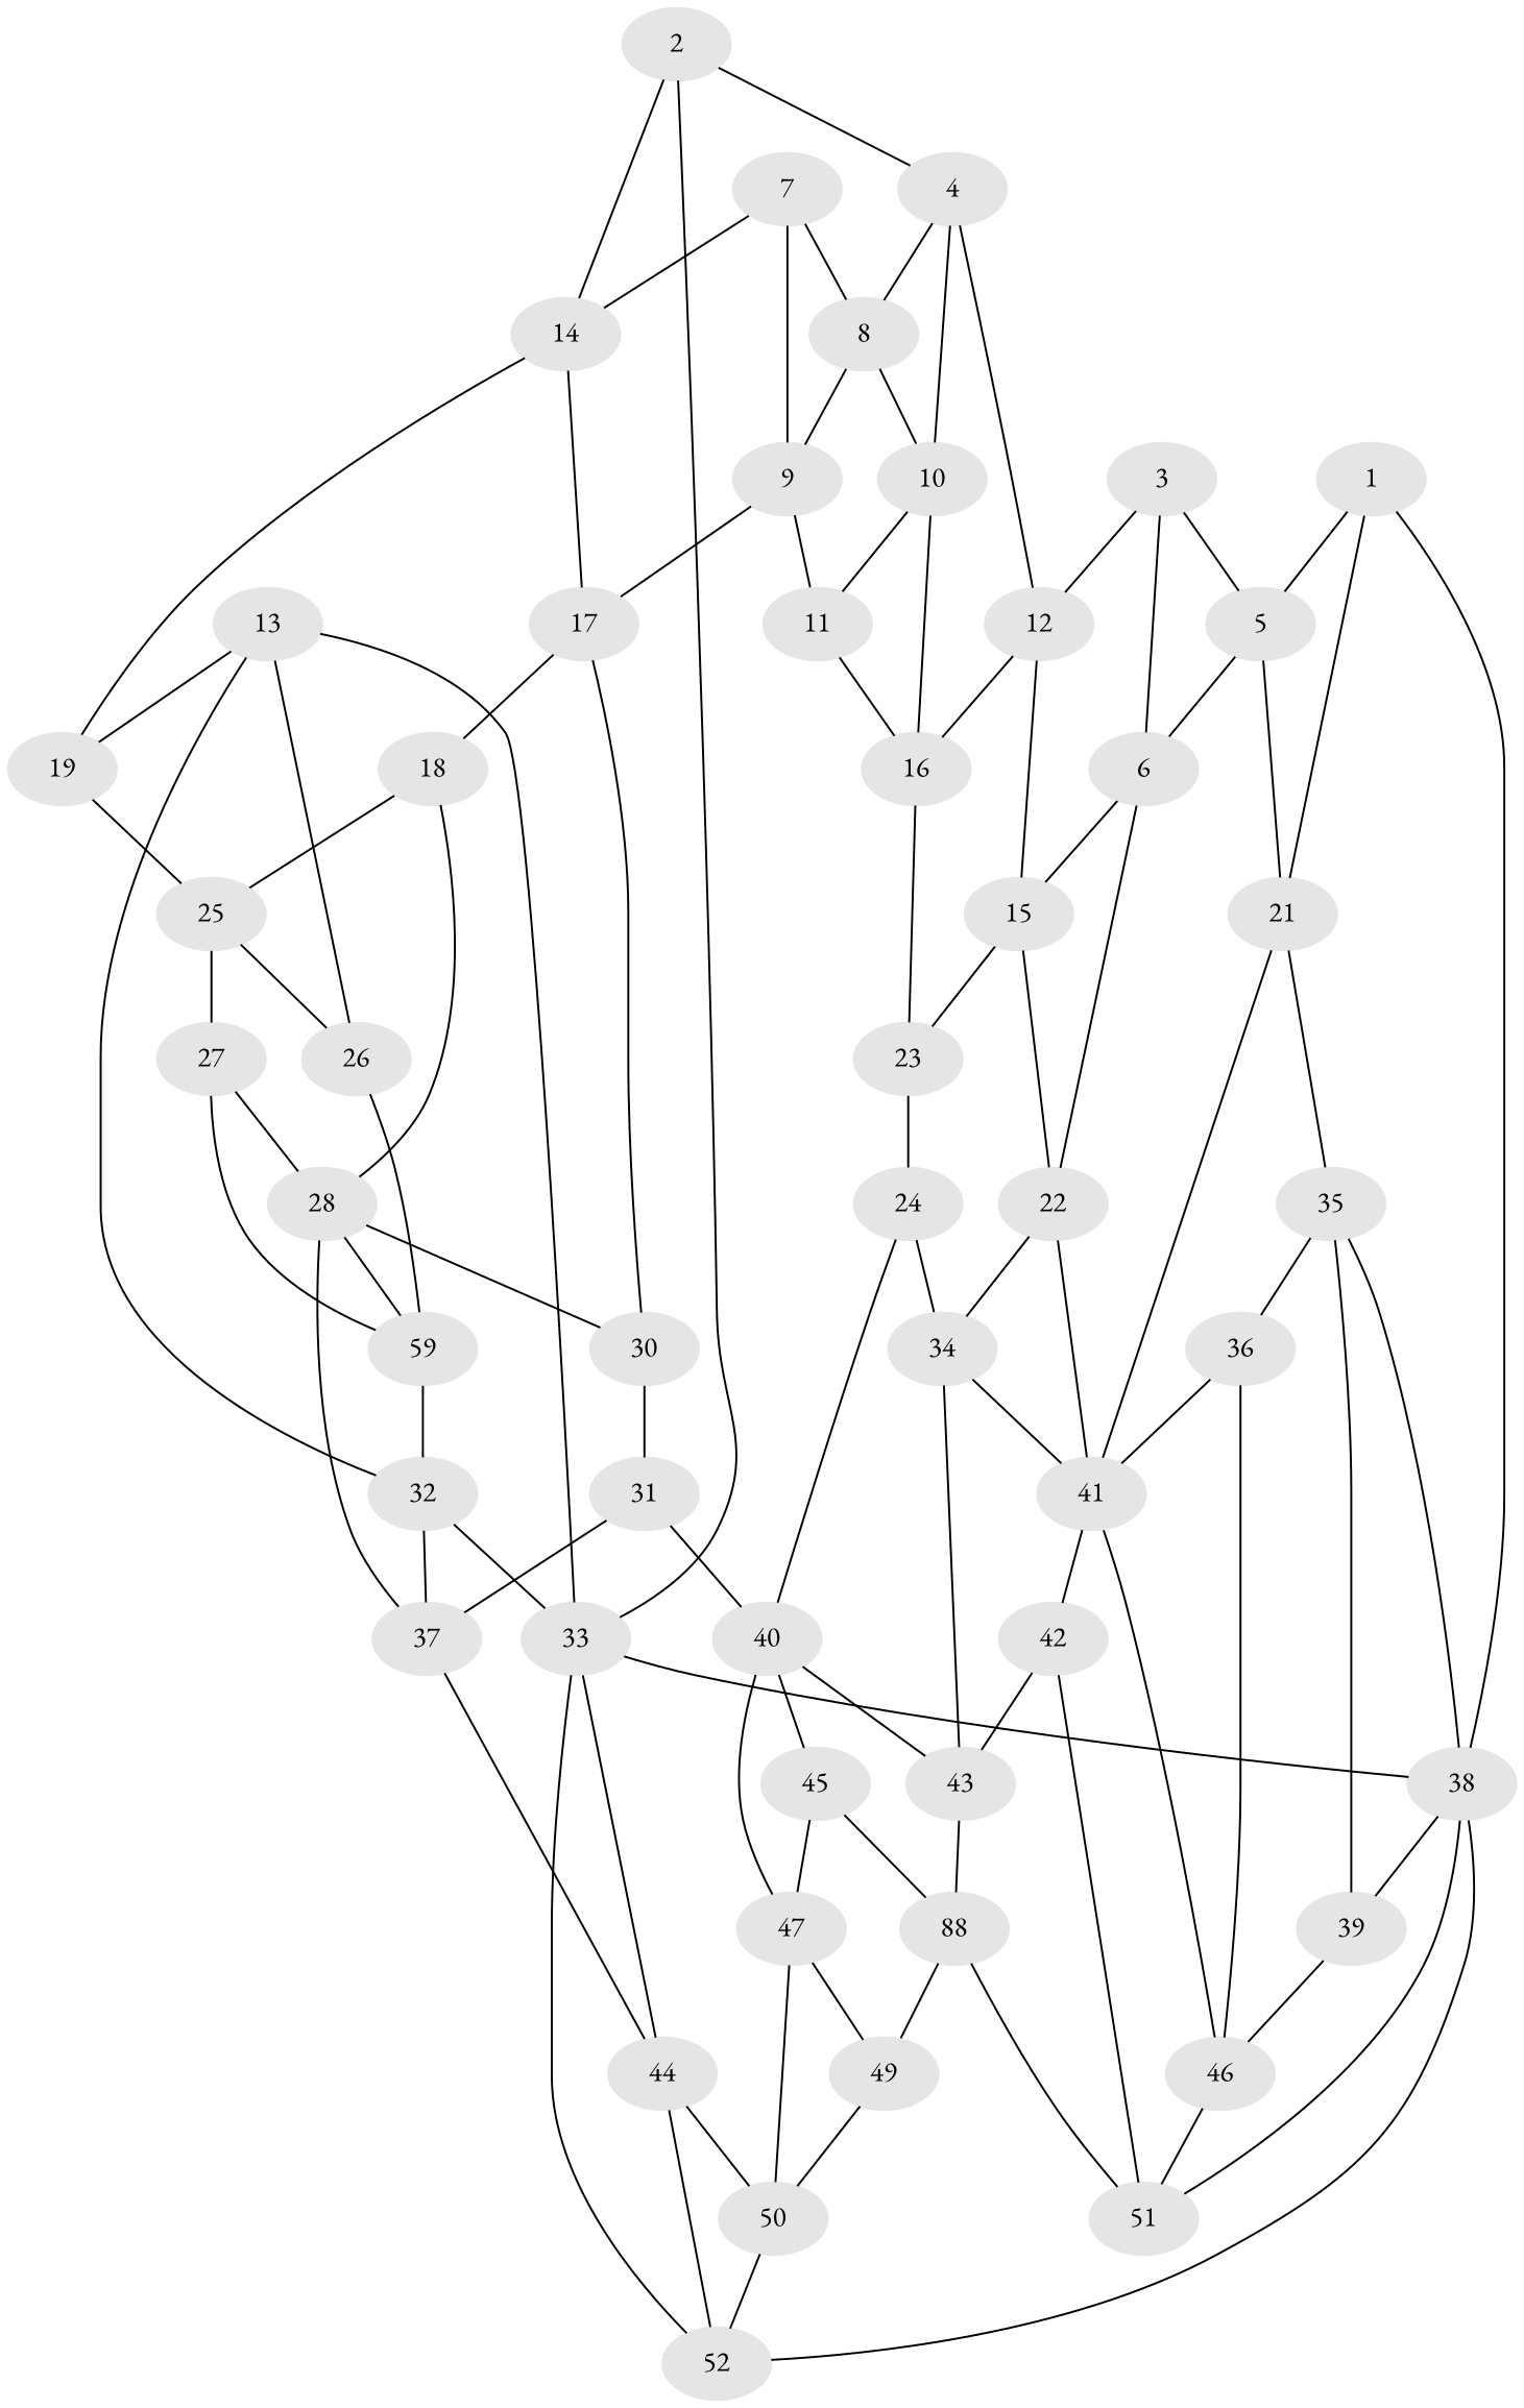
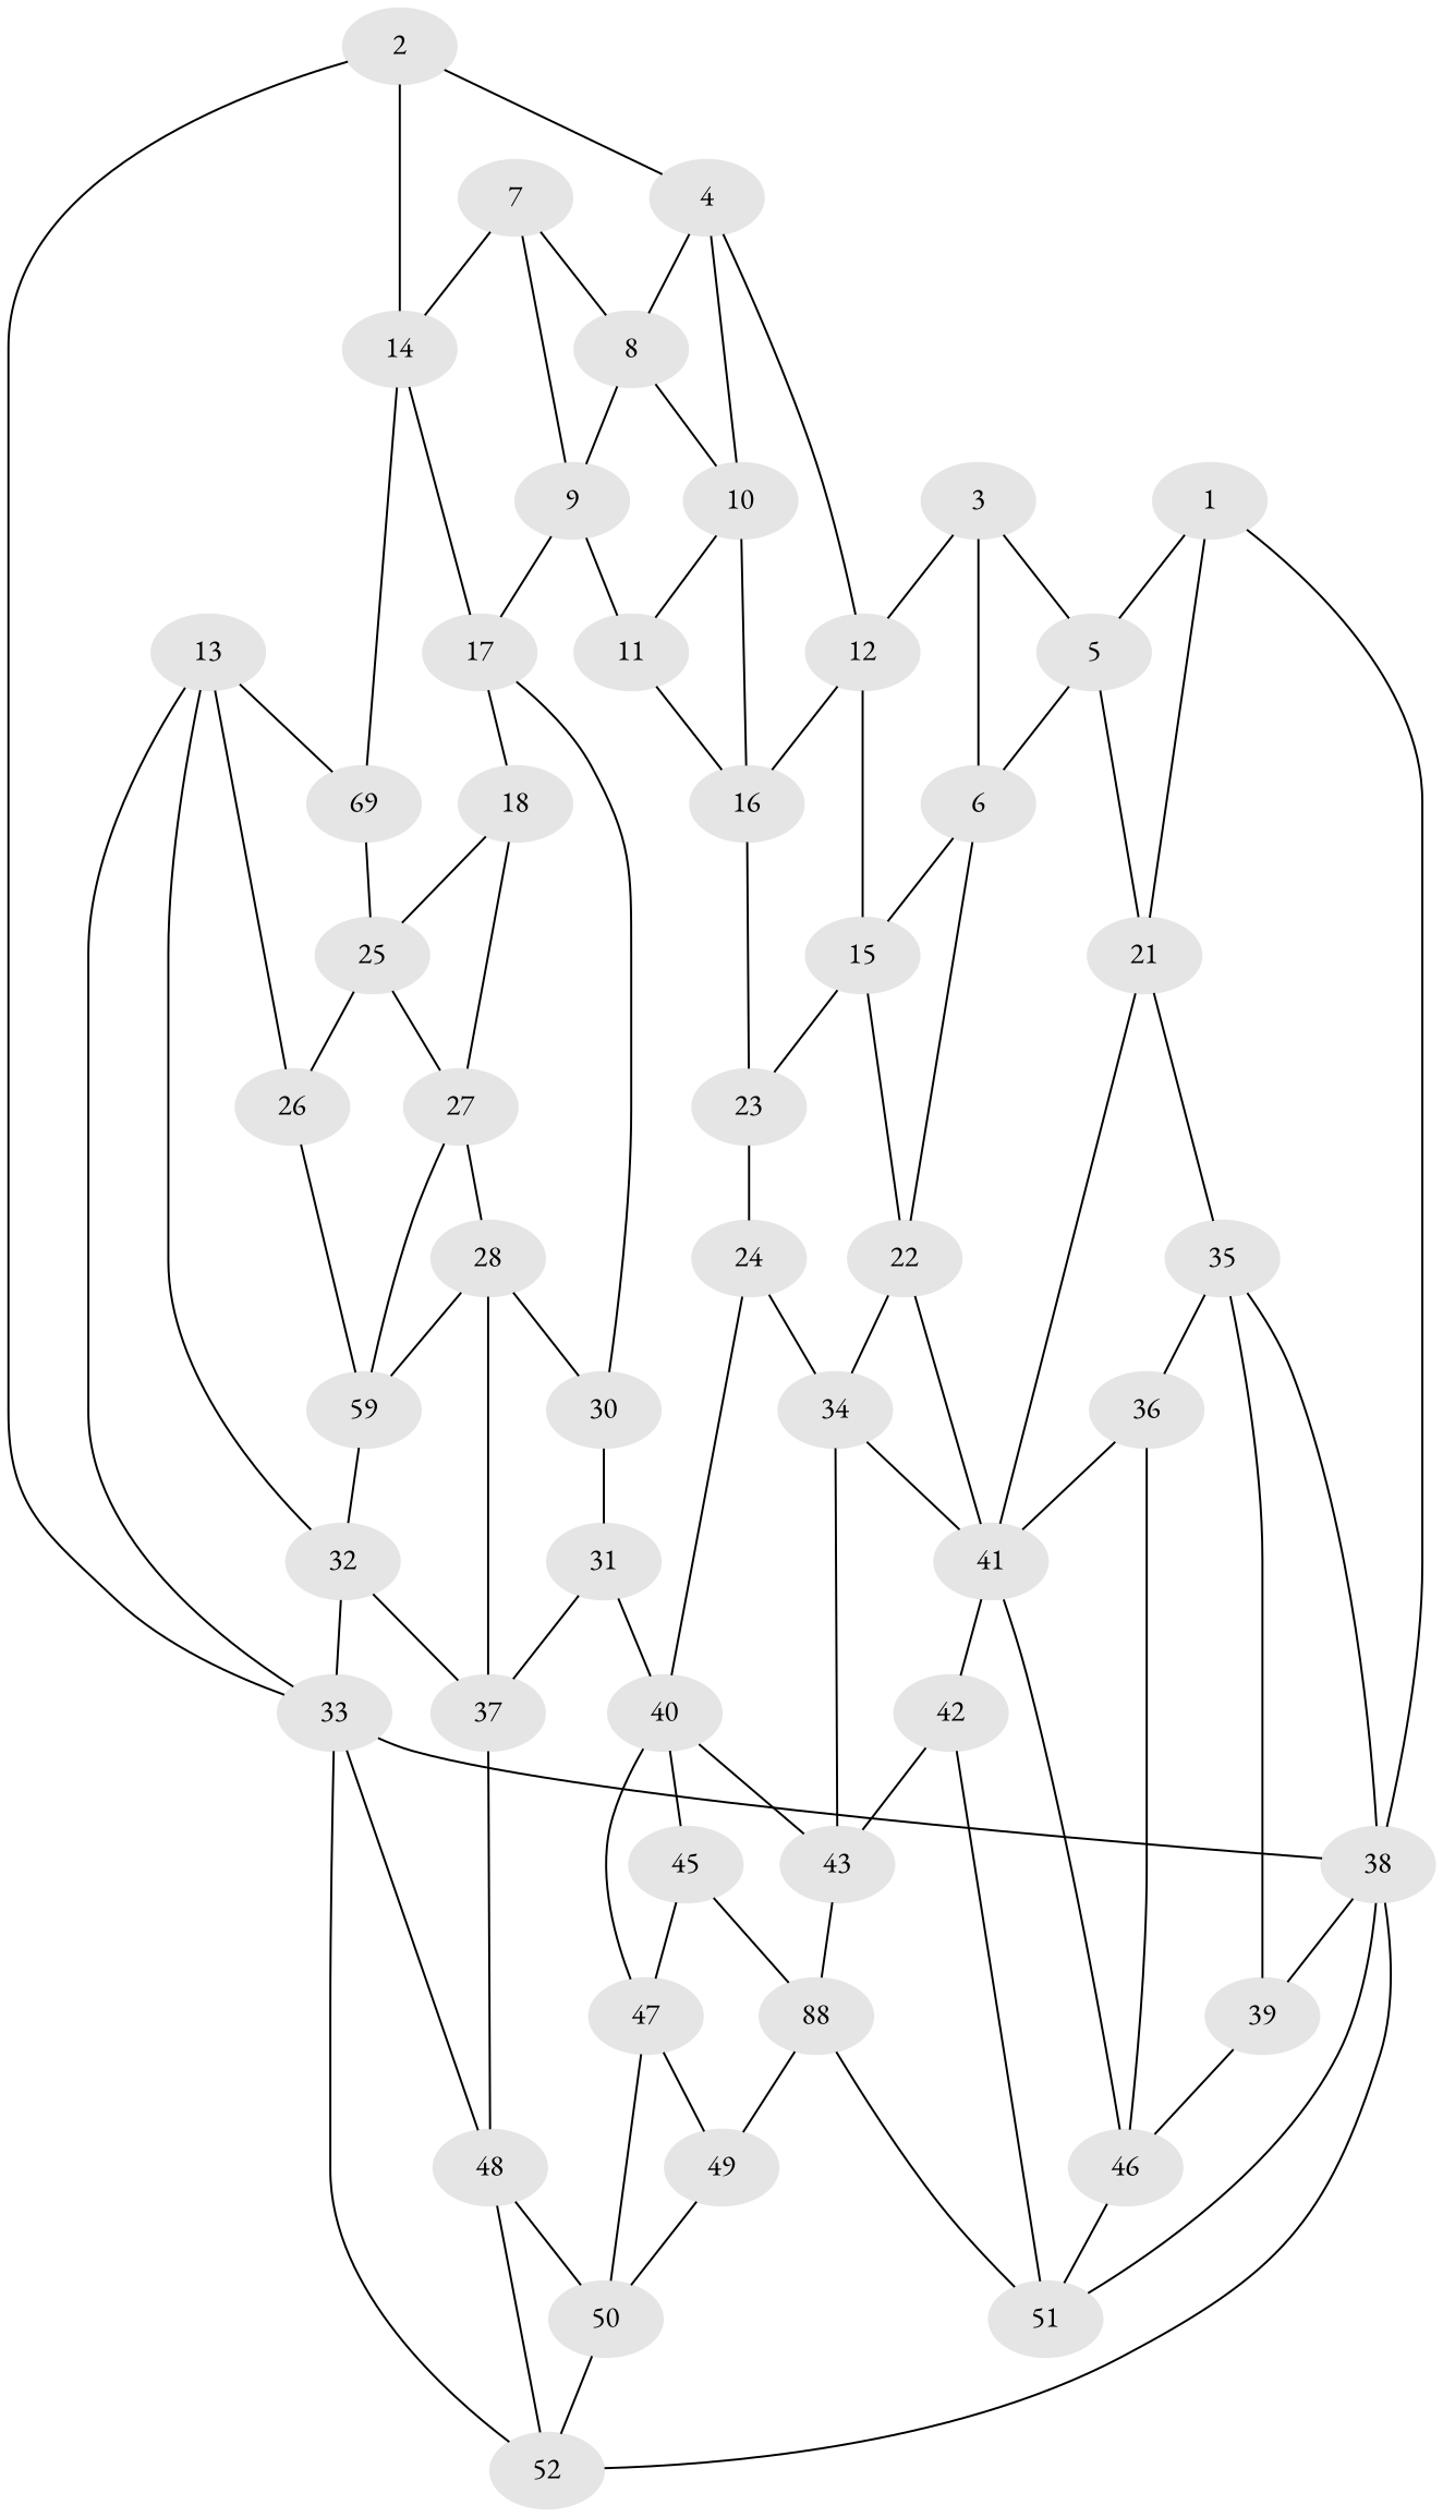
  graph {
    fontname="EB Garamond"
    node [color=gray90 fontname="EB Garamond" style=filled]
    edge [fontname="EB Garamond" weight=1.0]
    1
    5
    21
    38
    6
    35
    41
    52
    39
    51
    2
    4
    14
    33
    12
    8
    10
    17
-   19
-   44
+   19 [label=69]
+   44 [label=48]
    3
    15
    22
    16
    9
    11
    23
    34
    7
    18
    30
    13
    26
    32
    25
    n36 [label=59]
    37
    24
    27
    31
    28
    36
    46
    42
    43
    40
    45
    47
    50
    n50 [label=88]
    49
    1 -- 5
    1 -- 21
    1 -- 38
    5 -- 21
    5 -- 6
    21 -- 35
    21 -- 41
    38 -- 52
    38 -- 39
    38 -- 51
    6 -- 15
    6 -- 22
    35 -- 38
    35 -- 39
    35 -- 36
    41 -- 46
    41 -- 42
    39 -- 46
    2 -- 4
    2 -- 14
    2 -- 33
    4 -- 12
    4 -- 8
    4 -- 10
    14 -- 17
    14 -- 19
    33 -- 38
    33 -- 52
    33 -- 44
    12 -- 15
    12 -- 16
    8 -- 10
    8 -- 9
    10 -- 16
    10 -- 11
    17 -- 18
    17 -- 30
    19 -- 25
    44 -- 52
    44 -- 50
    3 -- 5
    3 -- 6
    3 -- 12
    15 -- 22
    15 -- 23
    22 -- 41
    22 -- 34
    16 -- 23
    9 -- 17
    9 -- 11
    11 -- 16
    23 -- 24
    34 -- 41
    34 -- 43
    7 -- 14
    7 -- 8
    7 -- 9
    18 -- 25
-   18 -- 28
+   18 -- 27
    30 -- 31
    13 -- 33
    13 -- 19
    13 -- 26
    13 -- 32
    26 -- n36
    32 -- 33
    32 -- 37
    25 -- 26
    25 -- 27
    n36 -- 32
    37 -- 44
    24 -- 34
    24 -- 40
    27 -- n36
    27 -- 28
    31 -- 37
    31 -- 40 [weight=2.0]
    28 -- 30
    28 -- n36
    28 -- 37
    36 -- 41
    36 -- 46
    46 -- 51
    42 -- 51
    42 -- 43
    43 -- n50
    40 -- 43
    40 -- 45
    40 -- 47
    45 -- 47
    45 -- n50
    47 -- 50
    47 -- 49
    50 -- 52
    n50 -- 51
    n50 -- 49
    49 -- 50
  }
